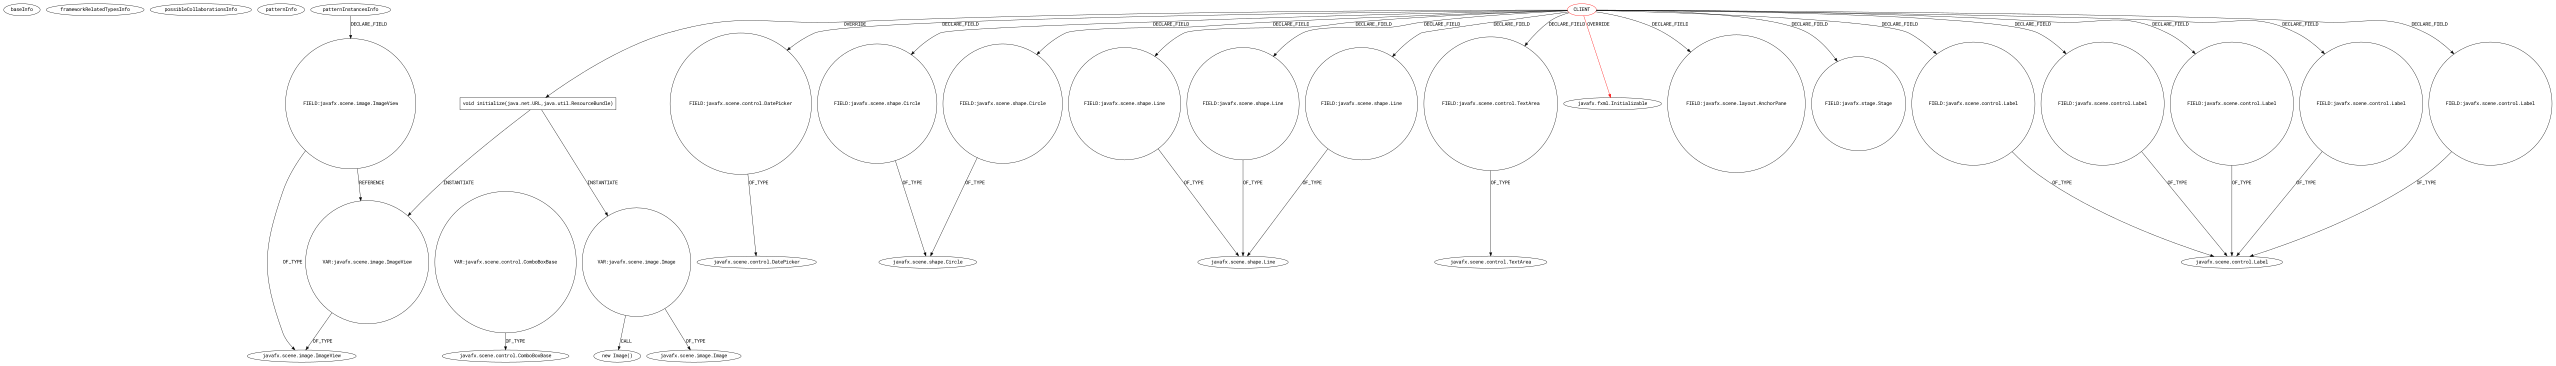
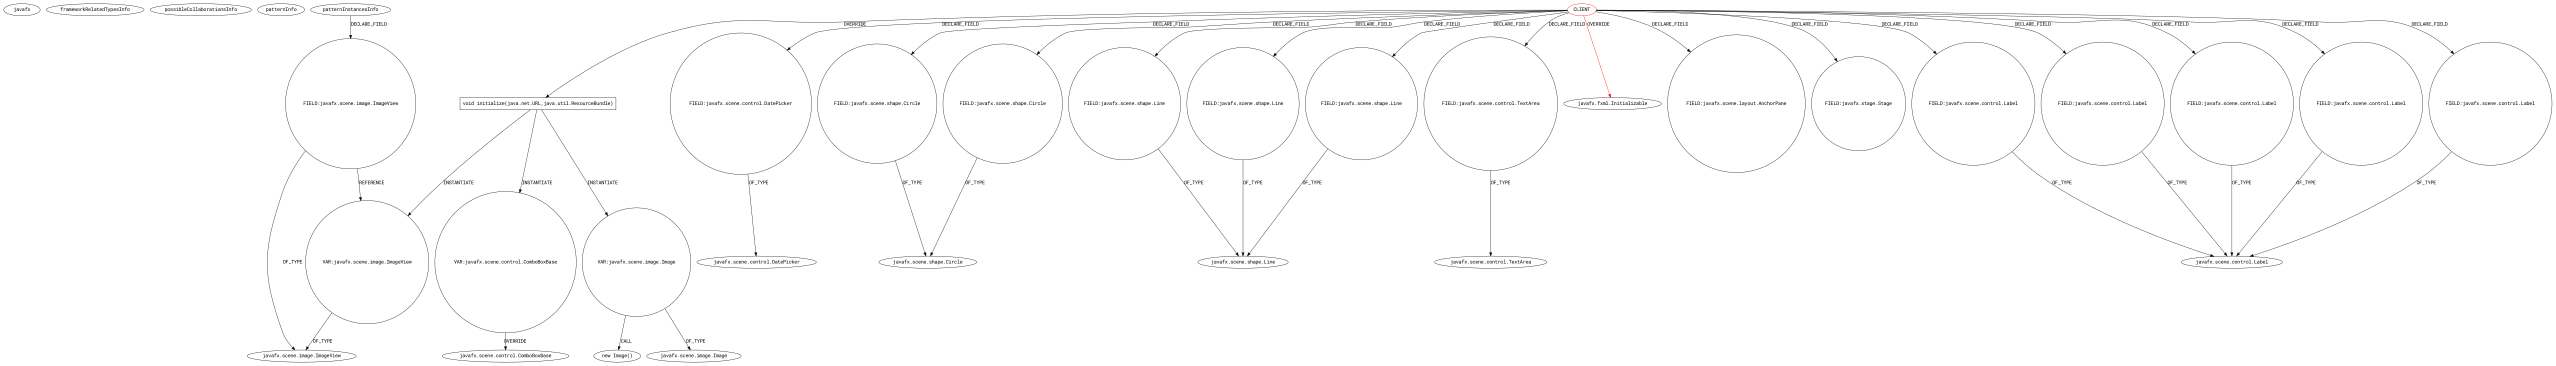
  digraph {
    fontname="Roboto Mono"
    node [fontname="Roboto Mono" isFrameworkType=false shape=circle vertexType=FIELD_DECLARATION]
    edge [fontname="Roboto Mono"]
-   baseInfo [category=pattern graphId=2440 isAnonymous=false possibleRelation=false isFrameworkType="" shape="" vertexType=""]
+   baseInfo [category=pattern graphId=2440 isAnonymous=false possibleRelation=false label=javafx isFrameworkType="" shape="" vertexType=""]
    frameworkRelatedTypesInfo [0="javafx.fxml.Initializable" isFrameworkType="" shape="" vertexType=""]
    possibleCollaborationsInfo [isFrameworkType="" shape="" vertexType=""]
    patternInfo [frequency=3.0 patternRootClient=0 isFrameworkType="" shape="" vertexType=""]
    patternInstancesInfo [0="josesoler7-agendavital~/josesoler7-agendavital/agendavital-master/src/agendavital/vista/FXMLRegistroPreguntaUnoController.java~FXMLRegistroPreguntaUnoController~3390" 1="josesoler7-agendavital~/josesoler7-agendavital/agendavital-master/src/agendavital/vista/FXMLRegistroPreguntaTresController.java~FXMLRegistroPreguntaTresController~3376" 2="josesoler7-agendavital~/josesoler7-agendavital/agendavital-master/src/agendavital/vista/FXMLRegistroPreguntaDosController.java~FXMLRegistroPreguntaDosController~3379" isFrameworkType="" shape="" vertexType=""]
    n6 [label="FIELD:javafx.scene.image.ImageView"]
    n7 [label="FIELD:javafx.scene.control.DatePicker"]
    n8 [label="javafx.scene.control.DatePicker" vertexType=FRAMEWORK_CLASS_TYPE shape=""]
    n9 [color=red label=CLIENT vertexType=ROOT_CLIENT_CLASS_DECLARATION shape=""]
    n10 [label="FIELD:javafx.scene.shape.Circle"]
    n11 [label="FIELD:javafx.scene.shape.Circle"]
    n12 [label="FIELD:javafx.scene.shape.Line"]
    n13 [label="FIELD:javafx.scene.shape.Line"]
    n14 [label="FIELD:javafx.scene.shape.Line"]
    n15 [label="FIELD:javafx.scene.control.TextArea"]
    n16 [label="javafx.fxml.Initializable" vertexType=FRAMEWORK_INTERFACE_TYPE shape=""]
    n17 [label="void initialize(java.net.URL,java.util.ResourceBundle)" shape=box vertexType=OVERRIDING_METHOD_DECLARATION]
    n18 [label="FIELD:javafx.scene.layout.AnchorPane"]
    n19 [label="FIELD:javafx.stage.Stage"]
    n20 [label="FIELD:javafx.scene.control.Label"]
    n21 [label="FIELD:javafx.scene.control.Label"]
    n22 [label="FIELD:javafx.scene.control.Label"]
    n23 [label="FIELD:javafx.scene.control.Label"]
    n24 [label="FIELD:javafx.scene.control.Label"]
    n25 [label="javafx.scene.shape.Circle" vertexType=FRAMEWORK_CLASS_TYPE shape=""]
    n26 [label="javafx.scene.shape.Line" vertexType=FRAMEWORK_CLASS_TYPE shape=""]
    n27 [label="javafx.scene.control.TextArea" vertexType=FRAMEWORK_CLASS_TYPE shape=""]
    n28 [label="VAR:javafx.scene.control.ComboBoxBase" vertexType=VARIABLE_EXPRESION]
    n29 [label="VAR:javafx.scene.image.Image" vertexType=VARIABLE_EXPRESION]
    n30 [label="VAR:javafx.scene.image.ImageView" vertexType=VARIABLE_EXPRESION]
    n31 [label="javafx.scene.image.ImageView" vertexType=FRAMEWORK_CLASS_TYPE shape=""]
    n32 [label="javafx.scene.control.Label" vertexType=FRAMEWORK_CLASS_TYPE shape=""]
    n33 [label="javafx.scene.control.ComboBoxBase" vertexType=FRAMEWORK_CLASS_TYPE shape=""]
    n34 [label="new Image()" vertexType=CONSTRUCTOR_CALL shape=""]
    n35 [label="javafx.scene.image.Image" vertexType=FRAMEWORK_CLASS_TYPE shape=""]
    patternInstancesInfo -> n6 [label=DECLARE_FIELD]
    n6 -> n30 [label=REFERENCE]
    n6 -> n31 [label=OF_TYPE]
    n7 -> n8 [label=OF_TYPE]
    n9 -> n7 [label=DECLARE_FIELD]
    n9 -> n10 [label=DECLARE_FIELD]
    n9 -> n11 [label=DECLARE_FIELD]
    n9 -> n12 [label=DECLARE_FIELD]
    n9 -> n13 [label=DECLARE_FIELD]
    n9 -> n14 [label=DECLARE_FIELD]
    n9 -> n15 [label=DECLARE_FIELD]
    n9 -> n16 [color=red label=OVERRIDE]
    n9 -> n17 [label=OVERRIDE]
    n9 -> n18 [label=DECLARE_FIELD]
    n9 -> n19 [label=DECLARE_FIELD]
    n9 -> n20 [label=DECLARE_FIELD]
    n9 -> n21 [label=DECLARE_FIELD]
    n9 -> n22 [label=DECLARE_FIELD]
    n9 -> n23 [label=DECLARE_FIELD]
    n9 -> n24 [label=DECLARE_FIELD]
    n10 -> n25 [label=OF_TYPE]
    n11 -> n25 [label=OF_TYPE]
    n12 -> n26 [label=OF_TYPE]
    n13 -> n26 [label=OF_TYPE]
    n14 -> n26 [label=OF_TYPE]
    n15 -> n27 [label=OF_TYPE]
+   n17 -> n28 [label=INSTANTIATE]
    n17 -> n29 [label=INSTANTIATE]
    n17 -> n30 [label=INSTANTIATE]
    n20 -> n32 [label=OF_TYPE]
    n21 -> n32 [label=OF_TYPE]
    n22 -> n32 [label=OF_TYPE]
    n23 -> n32 [label=OF_TYPE]
    n24 -> n32 [label=OF_TYPE]
-   n28 -> n33 [label=OF_TYPE]
+   n28 -> n33 [label=OVERRIDE]
    n29 -> n34 [label=CALL]
    n29 -> n35 [label=OF_TYPE]
    n30 -> n31 [label=OF_TYPE]
  }
